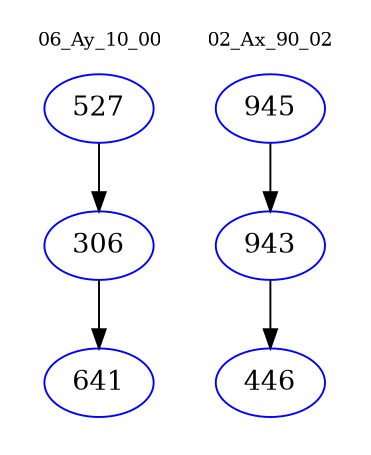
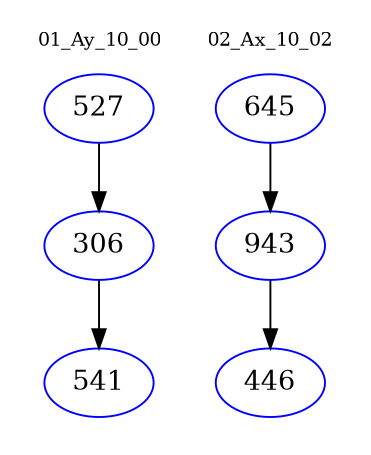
  digraph {
    node [color=blue]
    edge [color=black]
    n1 [label=527]
    n2 [label=306]
-   n3 [label=641]
-   n4 [label=945]
+   n3 [label=541]
+   n4 [label=645]
    n5 [label=943]
    n6 [label=446]
    subgraph cluster_1 {
      color=white
      fontsize=10
-     label="06_Ay_10_00"
+     label="01_Ay_10_00"
      n1
      n2
      n3
    }
    subgraph cluster_2 {
      color=white
      fontsize=10
-     label="02_Ax_90_02"
+     label="02_Ax_10_02"
      n4
      n5
      n6
    }
    n1 -> n2
    n2 -> n3
    n4 -> n5
    n5 -> n6
  }
